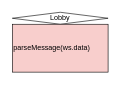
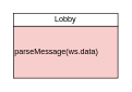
  <mxCell id="0" />
  <mxCell id="1" parent="0" />
- <mxCell id="2" value="Lobby" style="rhombus;whiteSpace=wrap;html=1;" vertex="1" parent="1"><mxGeometry x="20" y="20" width="160" height="20" as="geometry" /></mxCell>
+ <mxCell id="2" value="Lobby" style="rounded=0;whiteSpace=wrap;html=1;" vertex="1" parent="1"><mxGeometry x="20" y="20" width="160" height="20" as="geometry" /></mxCell>
  <mxCell id="3" value="parseMessage(ws.data)" style="rounded=0;whiteSpace=wrap;html=1;align=left;fillColor=#f8cecc;" vertex="1" parent="1"><mxGeometry x="20" y="40" width="160" height="80" as="geometry" /></mxCell>
